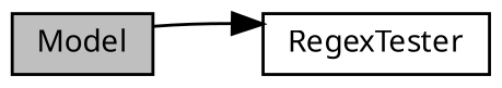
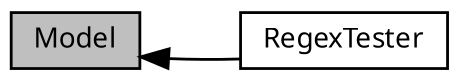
  digraph {
    rankdir=LR
    node [color=black fontname=Verdana fontsize=10 shape=record style=filled]
    n1 [fillcolor=grey75 fontcolor=black height=0.2 label=Model width=0.4]
    n2 [fillcolor=white height=0.2 label=RegexTester width=0.4]
-   n2 -> n1 [dir=back fontname=Verdana fontsize=10 labelfontname=Verdana labelfontsize=10 shape=plaintext style=solid]
+   n1 -> n2 [dir=back fontname=Verdana fontsize=10 labelfontname=Verdana labelfontsize=10 shape=plaintext style=solid]
  }
